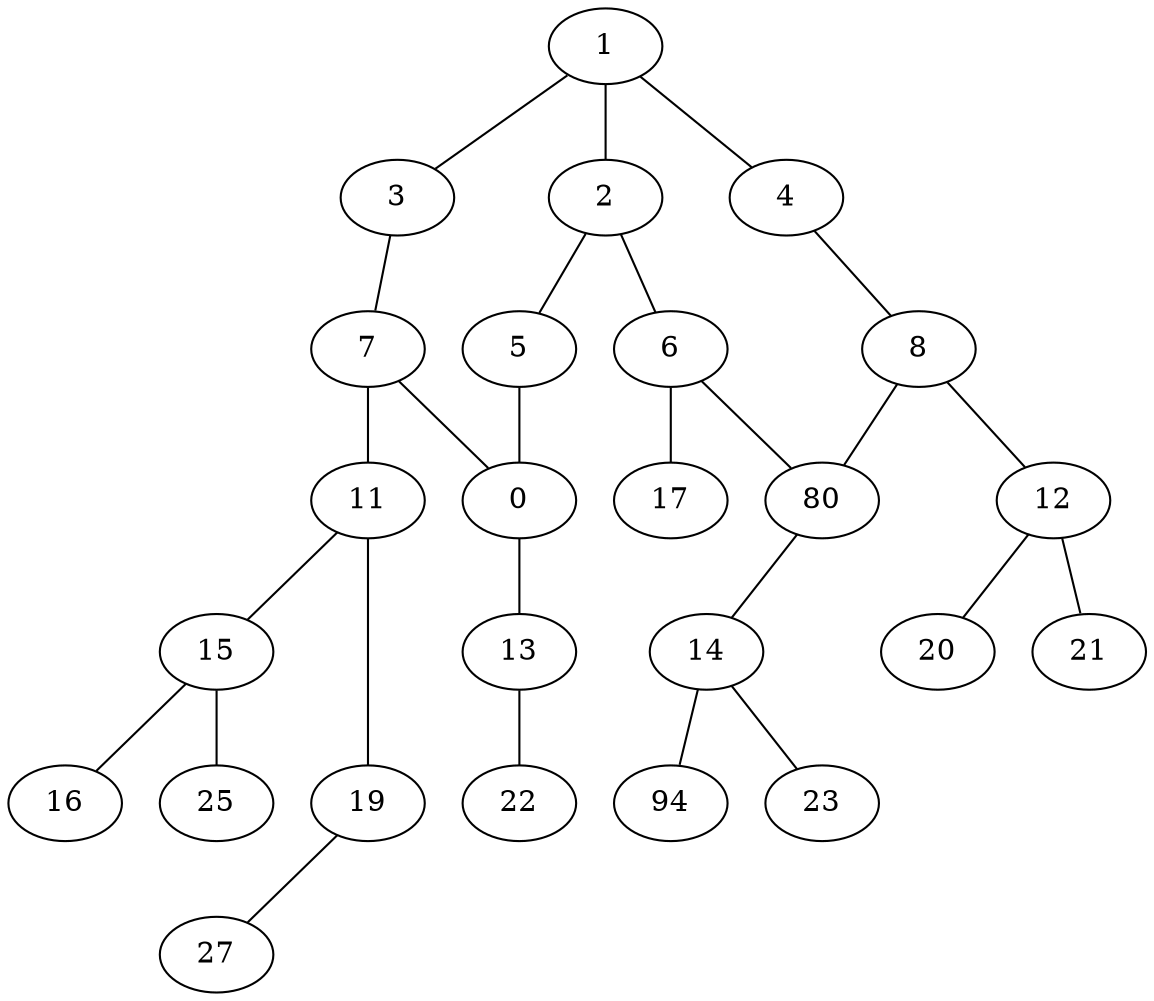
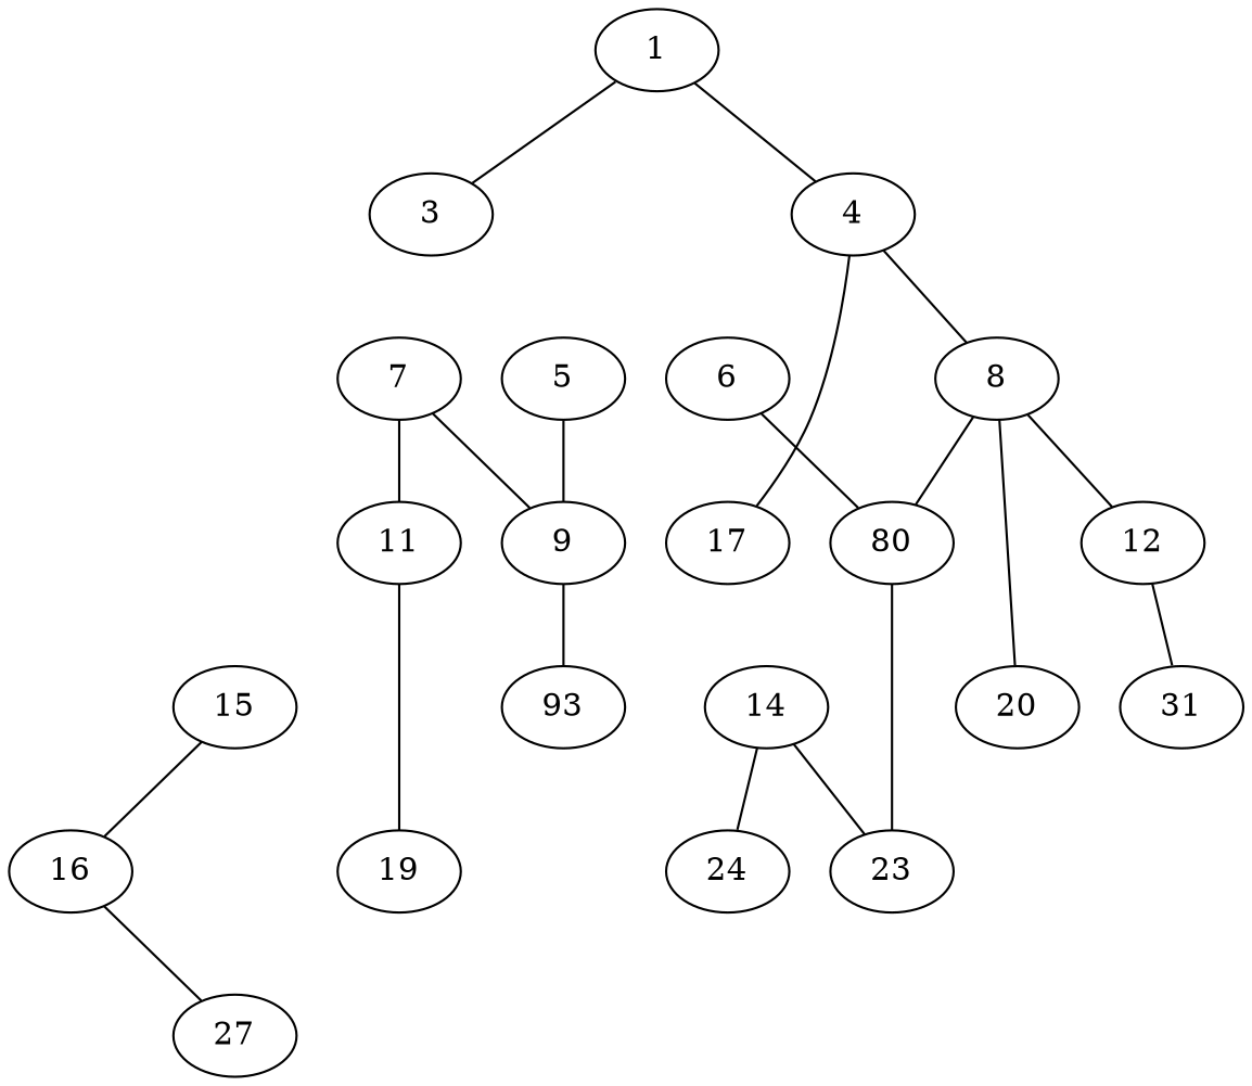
  graph {
    node [chem=C]
    edge [valence=1]
    1
-   2
    3 [chem=N]
    4
    5 [chem=N]
    6
    7
    8
    17 [chem=H]
-   9 [label=0]
+   9
    n11 [label=80]
    11
    12 [chem=N]
-   13
+   13 [label=93]
    14 [chem=N]
    15
    19 [chem=H]
    20 [chem=H]
-   21 [chem=H]
-   22 [chem=H]
+   21 [chem=H label=31]
    23 [chem=H]
-   24 [chem=H label=94]
+   24 [chem=H]
    16
-   25 [chem=H]
    n25 [chem=H label=27]
-   1 -- 2
    1 -- 3 [valence=2]
    1 -- 4
-   2 -- 5 [valence=2]
-   2 -- 6
-   3 -- 7
    4 -- 8 [valence=2]
-   6 -- 17
+   4 -- 17
    5 -- 9
    6 -- n11 [valence=2]
    7 -- 9 [valence=2]
    7 -- 11
    8 -- n11
    8 -- 12
    9 -- 13
-   n11 -- 14
-   11 -- 15 [valence=2]
+   n11 -- 23
    11 -- 19
-   12 -- 20
+   8 -- 20
    12 -- 21
-   13 -- 22
    14 -- 23
    14 -- 24
    15 -- 16
-   15 -- 25
-   19 -- n25
+   16 -- n25
  }
